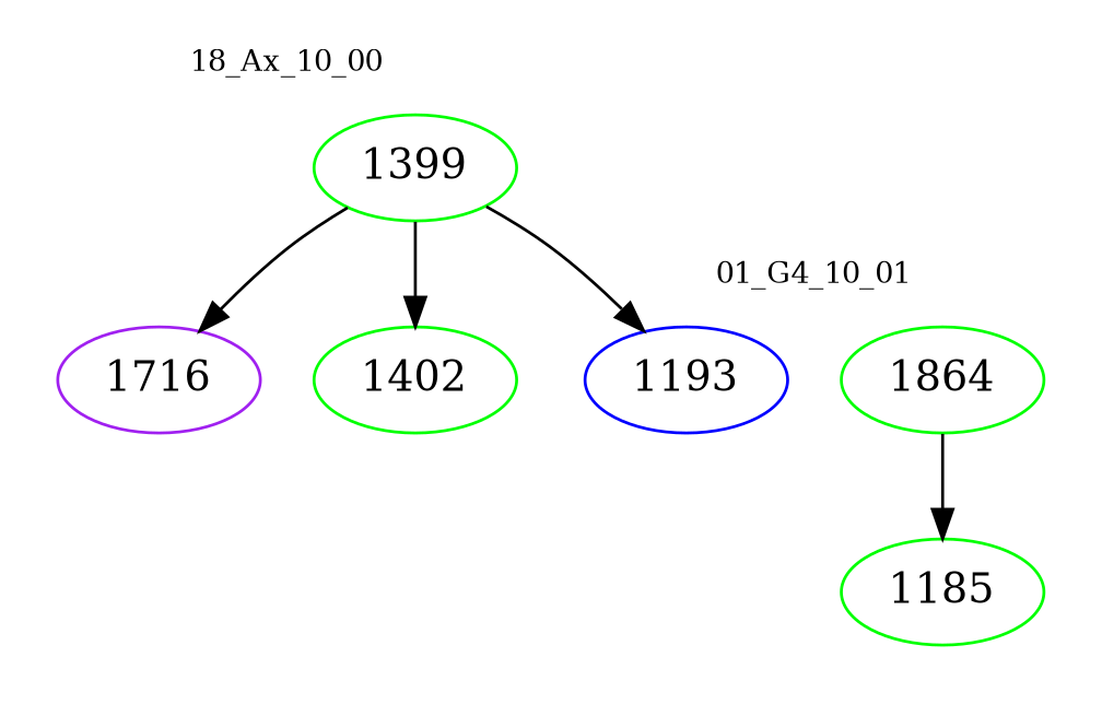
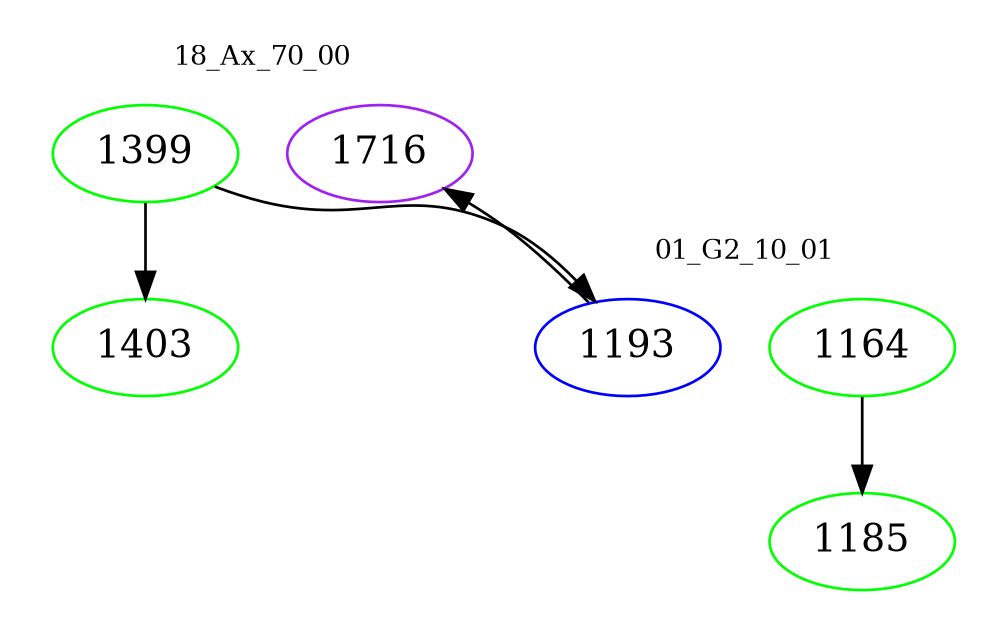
  digraph {
    node [color=green]
    edge [color=black]
    n1 [label=1399]
    n2 [color=purple label=1716]
-   n3 [label=1402]
-   n4 [label=1864]
+   n3 [label=1403]
+   n4 [label=1164]
    n5 [label=1185]
    n6 [color=blue label=1193]
    subgraph cluster_1 {
      color=white
      fontsize=10
-     label="18_Ax_10_00"
+     label="18_Ax_70_00"
      n1
      n2
      n3
    }
    subgraph cluster_2 {
      color=white
      fontsize=10
-     label="01_G4_10_01"
+     label="01_G2_10_01"
      n4
      n5
      n6
    }
-   n1 -> n2
+   n6 -> n2
    n1 -> n3
    n1 -> n6
    n4 -> n5
  }
